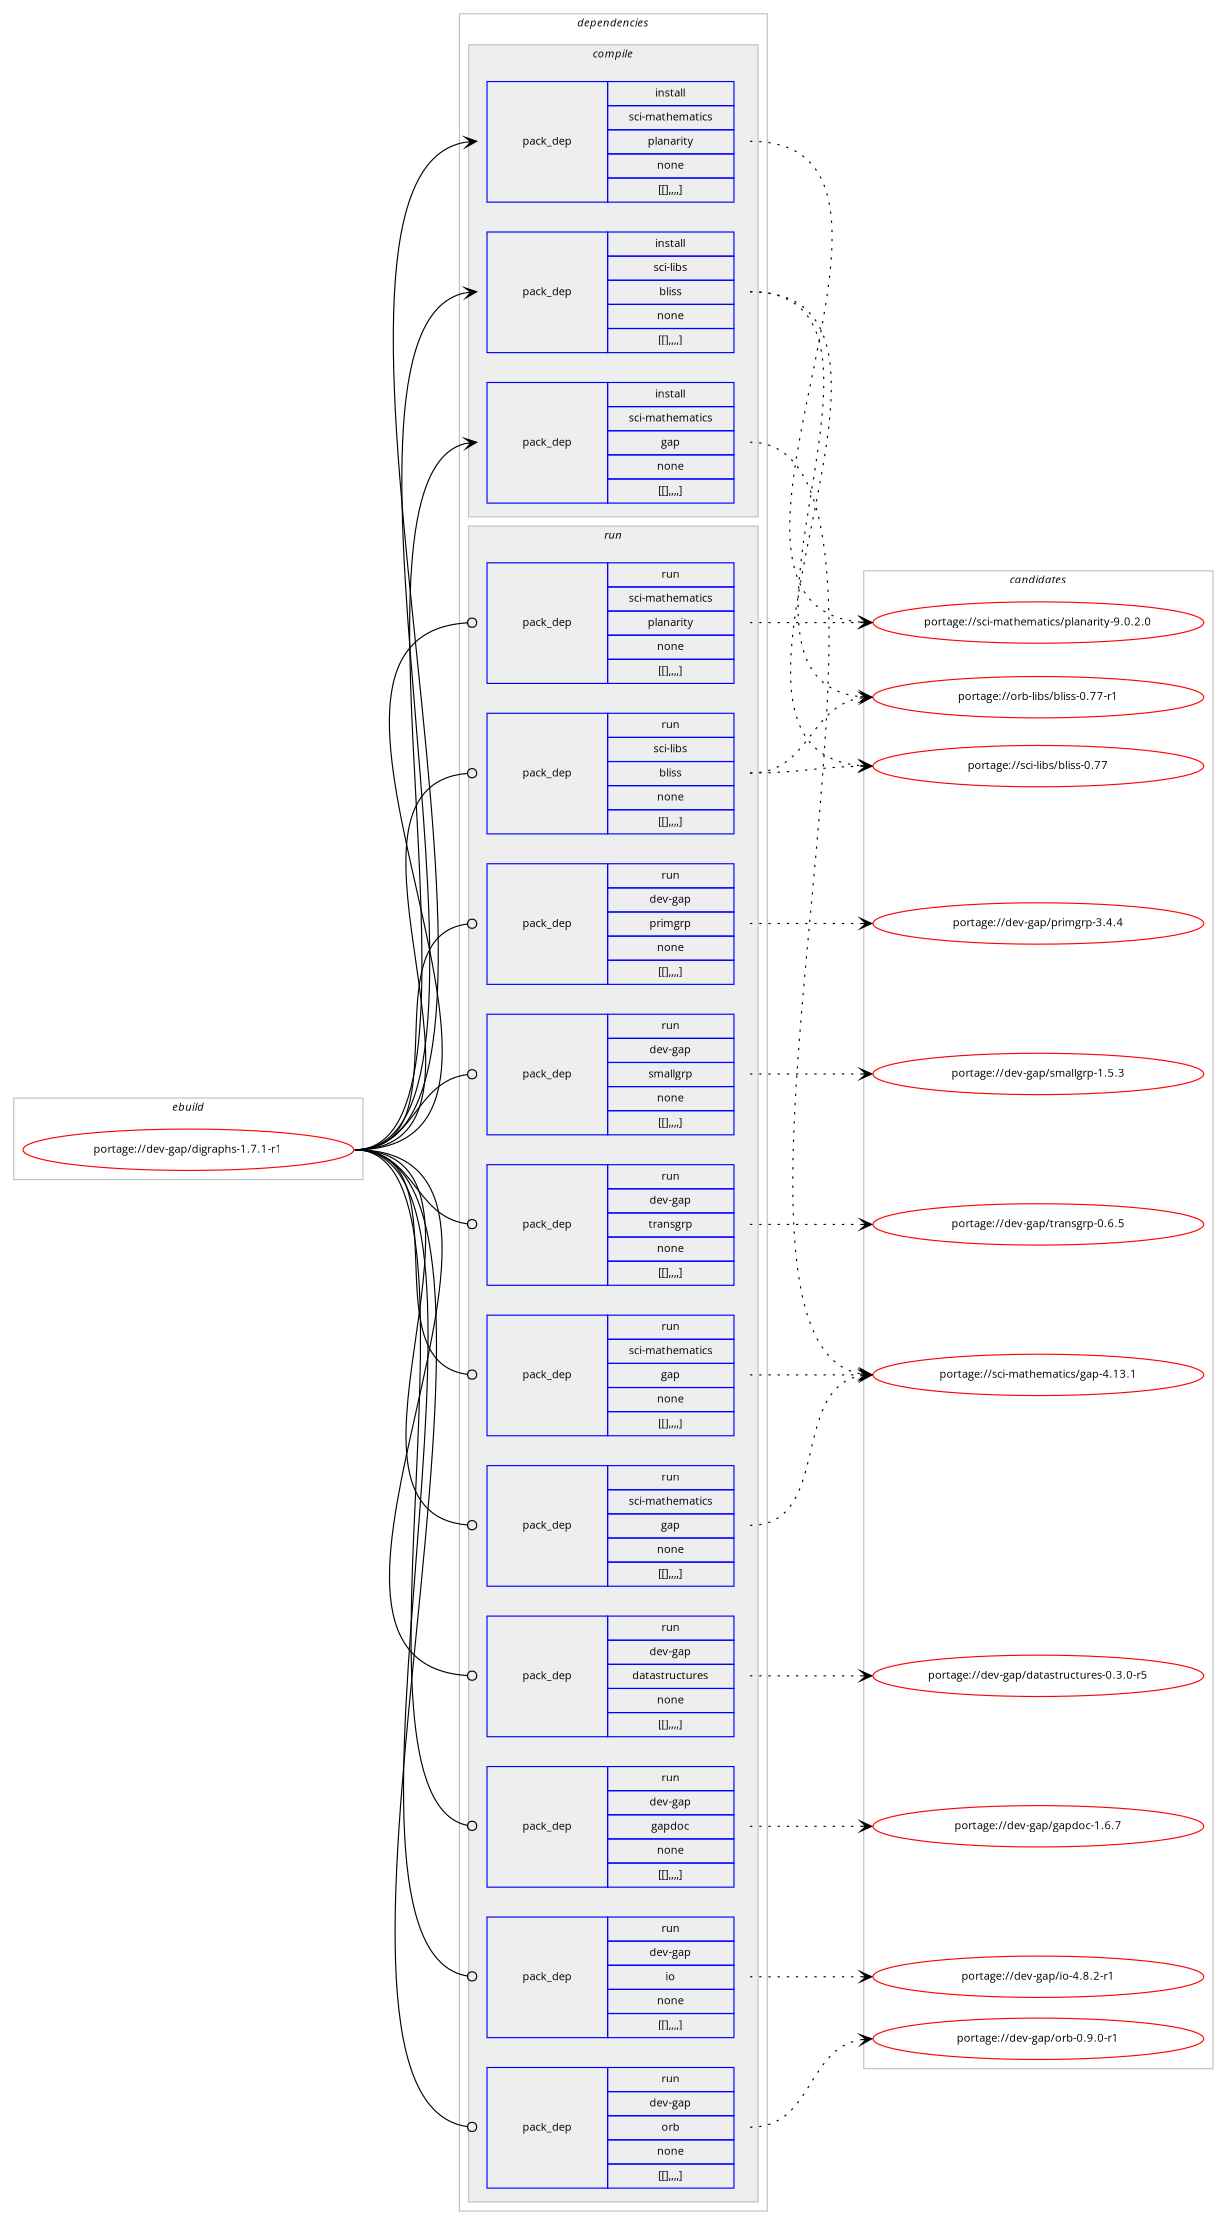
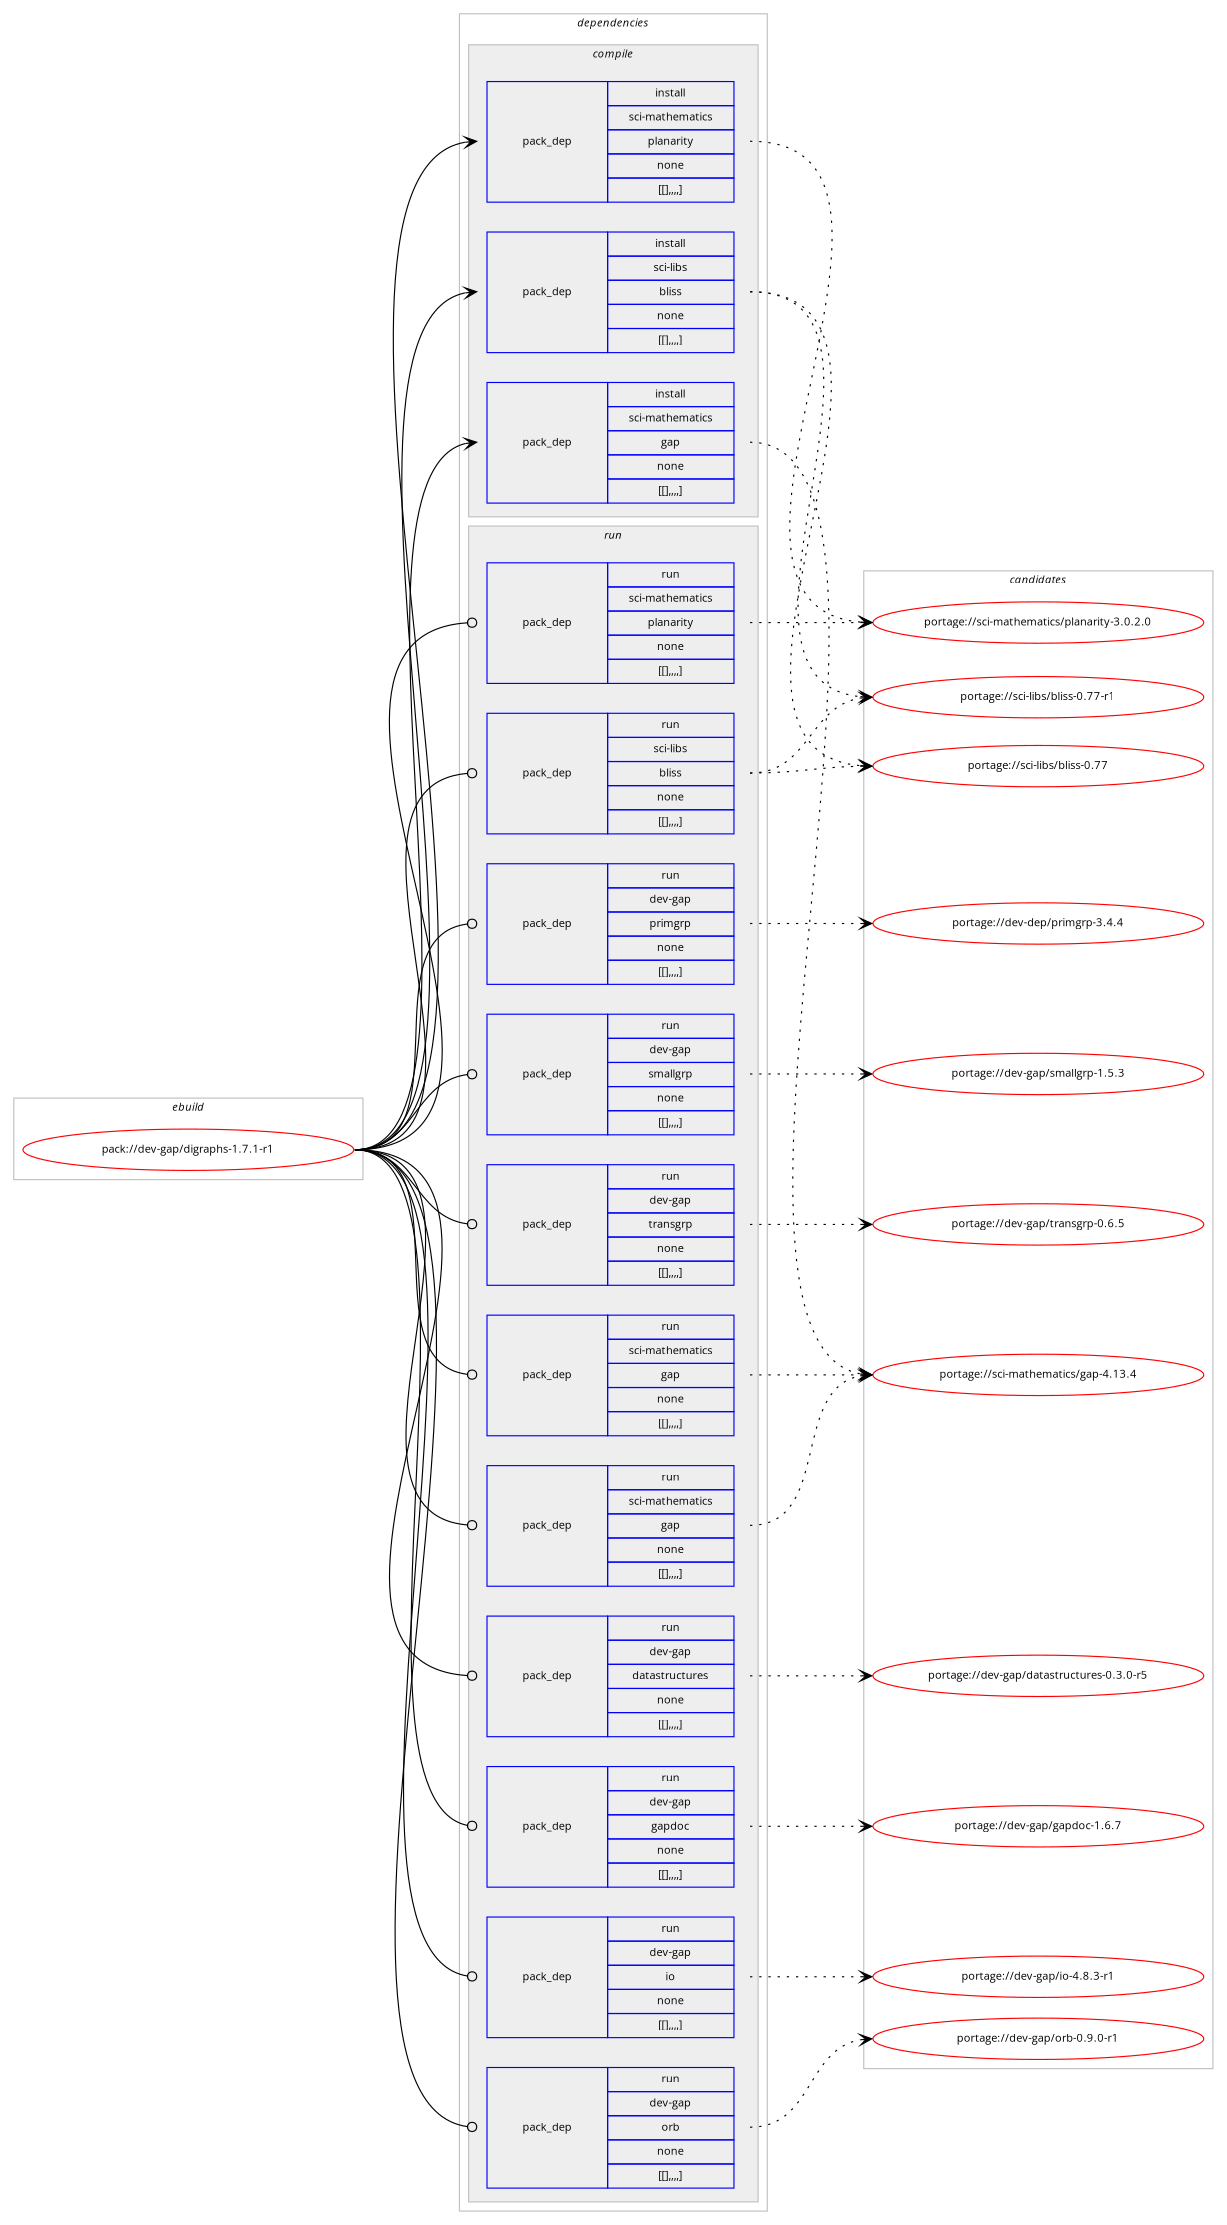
  digraph {
    compound=true
    concentrate=true
    fontname="Open Sans"
    fontsize=10
    newrank=true
    rankdir=LR
    ranksep=1.5
    node [color=blue fontname="Open Sans" fontsize=10 shape=none]
    edge [arrowhead=vee fontname="Open Sans" headport=w style=dotted tailport=e weight=100]
-   n1 [color=red label="portage://dev-gap/digraphs-1.7.1-r1" width=4 shape=""]
+   n1 [color=red label="pack://dev-gap/digraphs-1.7.1-r1" width=4 shape=""]
    n2 [label=<<TABLE BORDER="0" CELLBORDER="1" CELLSPACING="0" CELLPADDING="4" WIDTH="220"><TR><TD ROWSPAN="6" CELLPADDING="30">pack_dep</TD></TR><TR><TD WIDTH="110">install</TD></TR><TR><TD>sci-libs</TD></TR><TR><TD>bliss</TD></TR><TR><TD>none</TD></TR><TR><TD>[[],,,,]</TD></TR></TABLE>>]
    n3 [label=<<TABLE BORDER="0" CELLBORDER="1" CELLSPACING="0" CELLPADDING="4" WIDTH="220"><TR><TD ROWSPAN="6" CELLPADDING="30">pack_dep</TD></TR><TR><TD WIDTH="110">install</TD></TR><TR><TD>sci-mathematics</TD></TR><TR><TD>gap</TD></TR><TR><TD>none</TD></TR><TR><TD>[[],,,,]</TD></TR></TABLE>>]
    n4 [label=<<TABLE BORDER="0" CELLBORDER="1" CELLSPACING="0" CELLPADDING="4" WIDTH="220"><TR><TD ROWSPAN="6" CELLPADDING="30">pack_dep</TD></TR><TR><TD WIDTH="110">install</TD></TR><TR><TD>sci-mathematics</TD></TR><TR><TD>planarity</TD></TR><TR><TD>none</TD></TR><TR><TD>[[],,,,]</TD></TR></TABLE>>]
    n5 [label=<<TABLE BORDER="0" CELLBORDER="1" CELLSPACING="0" CELLPADDING="4" WIDTH="220"><TR><TD ROWSPAN="6" CELLPADDING="30">pack_dep</TD></TR><TR><TD WIDTH="110">run</TD></TR><TR><TD>dev-gap</TD></TR><TR><TD>datastructures</TD></TR><TR><TD>none</TD></TR><TR><TD>[[],,,,]</TD></TR></TABLE>>]
    n6 [label=<<TABLE BORDER="0" CELLBORDER="1" CELLSPACING="0" CELLPADDING="4" WIDTH="220"><TR><TD ROWSPAN="6" CELLPADDING="30">pack_dep</TD></TR><TR><TD WIDTH="110">run</TD></TR><TR><TD>dev-gap</TD></TR><TR><TD>gapdoc</TD></TR><TR><TD>none</TD></TR><TR><TD>[[],,,,]</TD></TR></TABLE>>]
    n7 [label=<<TABLE BORDER="0" CELLBORDER="1" CELLSPACING="0" CELLPADDING="4" WIDTH="220"><TR><TD ROWSPAN="6" CELLPADDING="30">pack_dep</TD></TR><TR><TD WIDTH="110">run</TD></TR><TR><TD>dev-gap</TD></TR><TR><TD>io</TD></TR><TR><TD>none</TD></TR><TR><TD>[[],,,,]</TD></TR></TABLE>>]
    n8 [label=<<TABLE BORDER="0" CELLBORDER="1" CELLSPACING="0" CELLPADDING="4" WIDTH="220"><TR><TD ROWSPAN="6" CELLPADDING="30">pack_dep</TD></TR><TR><TD WIDTH="110">run</TD></TR><TR><TD>dev-gap</TD></TR><TR><TD>orb</TD></TR><TR><TD>none</TD></TR><TR><TD>[[],,,,]</TD></TR></TABLE>>]
    n9 [label=<<TABLE BORDER="0" CELLBORDER="1" CELLSPACING="0" CELLPADDING="4" WIDTH="220"><TR><TD ROWSPAN="6" CELLPADDING="30">pack_dep</TD></TR><TR><TD WIDTH="110">run</TD></TR><TR><TD>dev-gap</TD></TR><TR><TD>primgrp</TD></TR><TR><TD>none</TD></TR><TR><TD>[[],,,,]</TD></TR></TABLE>>]
    n10 [label=<<TABLE BORDER="0" CELLBORDER="1" CELLSPACING="0" CELLPADDING="4" WIDTH="220"><TR><TD ROWSPAN="6" CELLPADDING="30">pack_dep</TD></TR><TR><TD WIDTH="110">run</TD></TR><TR><TD>dev-gap</TD></TR><TR><TD>smallgrp</TD></TR><TR><TD>none</TD></TR><TR><TD>[[],,,,]</TD></TR></TABLE>>]
    n11 [label=<<TABLE BORDER="0" CELLBORDER="1" CELLSPACING="0" CELLPADDING="4" WIDTH="220"><TR><TD ROWSPAN="6" CELLPADDING="30">pack_dep</TD></TR><TR><TD WIDTH="110">run</TD></TR><TR><TD>dev-gap</TD></TR><TR><TD>transgrp</TD></TR><TR><TD>none</TD></TR><TR><TD>[[],,,,]</TD></TR></TABLE>>]
    n12 [label=<<TABLE BORDER="0" CELLBORDER="1" CELLSPACING="0" CELLPADDING="4" WIDTH="220"><TR><TD ROWSPAN="6" CELLPADDING="30">pack_dep</TD></TR><TR><TD WIDTH="110">run</TD></TR><TR><TD>sci-libs</TD></TR><TR><TD>bliss</TD></TR><TR><TD>none</TD></TR><TR><TD>[[],,,,]</TD></TR></TABLE>>]
    n13 [label=<<TABLE BORDER="0" CELLBORDER="1" CELLSPACING="0" CELLPADDING="4" WIDTH="220"><TR><TD ROWSPAN="6" CELLPADDING="30">pack_dep</TD></TR><TR><TD WIDTH="110">run</TD></TR><TR><TD>sci-mathematics</TD></TR><TR><TD>gap</TD></TR><TR><TD>none</TD></TR><TR><TD>[[],,,,]</TD></TR></TABLE>>]
    n14 [label=<<TABLE BORDER="0" CELLBORDER="1" CELLSPACING="0" CELLPADDING="4" WIDTH="220"><TR><TD ROWSPAN="6" CELLPADDING="30">pack_dep</TD></TR><TR><TD WIDTH="110">run</TD></TR><TR><TD>sci-mathematics</TD></TR><TR><TD>gap</TD></TR><TR><TD>none</TD></TR><TR><TD>[[],,,,]</TD></TR></TABLE>>]
    n15 [label=<<TABLE BORDER="0" CELLBORDER="1" CELLSPACING="0" CELLPADDING="4" WIDTH="220"><TR><TD ROWSPAN="6" CELLPADDING="30">pack_dep</TD></TR><TR><TD WIDTH="110">run</TD></TR><TR><TD>sci-mathematics</TD></TR><TR><TD>planarity</TD></TR><TR><TD>none</TD></TR><TR><TD>[[],,,,]</TD></TR></TABLE>>]
-   n16 [color=red label="portage://orb-libs/bliss-0.77-r1" width=4 shape=""]
+   n16 [color=red label="portage://sci-libs/bliss-0.77-r1" width=4 shape=""]
    n17 [color=red label="portage://sci-libs/bliss-0.77" width=4 shape=""]
-   n18 [color=red label="portage://sci-mathematics/gap-4.13.1" width=4 shape=""]
-   n19 [color=red label="portage://sci-mathematics/planarity-9.0.2.0" width=4 shape=""]
+   n18 [color=red label="portage://sci-mathematics/gap-4.13.4" width=4 shape=""]
+   n19 [color=red label="portage://sci-mathematics/planarity-3.0.2.0" width=4 shape=""]
    n20 [color=red label="portage://dev-gap/datastructures-0.3.0-r5" width=4 shape=""]
    n21 [color=red label="portage://dev-gap/gapdoc-1.6.7" width=4 shape=""]
-   n22 [color=red label="portage://dev-gap/io-4.8.2-r1" width=4 shape=""]
+   n22 [color=red label="portage://dev-gap/io-4.8.3-r1" width=4 shape=""]
    n23 [color=red label="portage://dev-gap/orb-0.9.0-r1" width=4 shape=""]
-   n24 [color=red label="portage://dev-gap/primgrp-3.4.4" width=4 shape=""]
+   n24 [color=red label="portage://dev-dep/primgrp-3.4.4" width=4 shape=""]
    n25 [color=red label="portage://dev-gap/smallgrp-1.5.3" width=4 shape=""]
    n26 [color=red label="portage://dev-gap/transgrp-0.6.5" width=4 shape=""]
    subgraph cluster_1 {
      color=gray
      label=<<i>ebuild</i>>
      n1
    }
    subgraph cluster_2 {
      color=gray
      label=<<i>dependencies</i>>
      subgraph cluster_3 {
        color=gray
        fillcolor="#eeeeee"
        label=<<i>compile</i>>
        style=filled
        subgraph sub_4 {
          color=gray
          fillcolor="#eeeeee"
          label=<<i>compile</i>>
          style=filled
          n2
        }
        subgraph sub_5 {
          color=gray
          fillcolor="#eeeeee"
          label=<<i>compile</i>>
          style=filled
          n3
        }
        subgraph sub_6 {
          color=gray
          fillcolor="#eeeeee"
          label=<<i>compile</i>>
          style=filled
          n4
        }
      }
      subgraph cluster_7 {
        color=gray
        fillcolor="#eeeeee"
        label=<<i>compile and run</i>>
        style=filled
      }
      subgraph cluster_8 {
        color=gray
        fillcolor="#eeeeee"
        label=<<i>run</i>>
        style=filled
        subgraph sub_9 {
          color=gray
          fillcolor="#eeeeee"
          label=<<i>run</i>>
          style=filled
          n5
        }
        subgraph sub_10 {
          color=gray
          fillcolor="#eeeeee"
          label=<<i>run</i>>
          style=filled
          n6
        }
        subgraph sub_11 {
          color=gray
          fillcolor="#eeeeee"
          label=<<i>run</i>>
          style=filled
          n7
        }
        subgraph sub_12 {
          color=gray
          fillcolor="#eeeeee"
          label=<<i>run</i>>
          style=filled
          n8
        }
        subgraph sub_13 {
          color=gray
          fillcolor="#eeeeee"
          label=<<i>run</i>>
          style=filled
          n9
        }
        subgraph sub_14 {
          color=gray
          fillcolor="#eeeeee"
          label=<<i>run</i>>
          style=filled
          n10
        }
        subgraph sub_15 {
          color=gray
          fillcolor="#eeeeee"
          label=<<i>run</i>>
          style=filled
          n11
        }
        subgraph sub_16 {
          color=gray
          fillcolor="#eeeeee"
          label=<<i>run</i>>
          style=filled
          n12
        }
        subgraph sub_17 {
          color=gray
          fillcolor="#eeeeee"
          label=<<i>run</i>>
          style=filled
          n13
        }
        subgraph sub_18 {
          color=gray
          fillcolor="#eeeeee"
          label=<<i>run</i>>
          style=filled
          n14
        }
        subgraph sub_19 {
          color=gray
          fillcolor="#eeeeee"
          label=<<i>run</i>>
          style=filled
          n15
        }
      }
    }
    subgraph cluster_20 {
      color=gray
      label=<<i>candidates</i>>
      rank=same
      subgraph sub_21 {
        color=black
        label=<<i>candidates</i>>
        nodesep=1
        rank=same
        n16
        n17
      }
      subgraph sub_22 {
        color=black
        label=<<i>candidates</i>>
        nodesep=1
        rank=same
        n18
      }
      subgraph sub_23 {
        color=black
        label=<<i>candidates</i>>
        nodesep=1
        rank=same
        n19
      }
      subgraph sub_24 {
        color=black
        label=<<i>candidates</i>>
        nodesep=1
        rank=same
        n20
      }
      subgraph sub_25 {
        color=black
        label=<<i>candidates</i>>
        nodesep=1
        rank=same
        n21
      }
      subgraph sub_26 {
        color=black
        label=<<i>candidates</i>>
        nodesep=1
        rank=same
        n22
      }
      subgraph sub_27 {
        color=black
        label=<<i>candidates</i>>
        nodesep=1
        rank=same
        n23
      }
      subgraph sub_28 {
        color=black
        label=<<i>candidates</i>>
        nodesep=1
        rank=same
        n24
      }
      subgraph sub_29 {
        color=black
        label=<<i>candidates</i>>
        nodesep=1
        rank=same
        n25
      }
      subgraph sub_30 {
        color=black
        label=<<i>candidates</i>>
        nodesep=1
        rank=same
        n26
      }
      subgraph sub_31 {
        color=black
        label=<<i>candidates</i>>
        nodesep=1
        rank=same
        n16
        n17
      }
      subgraph sub_32 {
        color=black
        label=<<i>candidates</i>>
        nodesep=1
        rank=same
        n18
      }
      subgraph sub_33 {
        color=black
        label=<<i>candidates</i>>
        nodesep=1
        rank=same
        n18
      }
      subgraph sub_34 {
        color=black
        label=<<i>candidates</i>>
        nodesep=1
        rank=same
        n19
      }
    }
    n1 -> n2 [style=solid weight=20]
    n1 -> n3 [style=solid weight=20]
    n1 -> n4 [style=solid weight=20]
    n1 -> n5 [arrowhead=odot style=solid weight=20]
    n1 -> n6 [arrowhead=odot style=solid weight=20]
    n1 -> n7 [arrowhead=odot style=solid weight=20]
    n1 -> n8 [arrowhead=odot style=solid weight=20]
    n1 -> n9 [arrowhead=odot style=solid weight=20]
    n1 -> n10 [arrowhead=odot style=solid weight=20]
    n1 -> n11 [arrowhead=odot style=solid weight=20]
    n1 -> n12 [arrowhead=odot style=solid weight=20]
    n1 -> n13 [arrowhead=odot style=solid weight=20]
    n1 -> n14 [arrowhead=odot style=solid weight=20]
    n1 -> n15 [arrowhead=odot style=solid weight=20]
    n2 -> n16
    n2 -> n17
    n3 -> n18
    n4 -> n19
    n5 -> n20
    n6 -> n21
    n7 -> n22
    n8 -> n23
    n9 -> n24
    n10 -> n25
    n11 -> n26
    n12 -> n16
    n12 -> n17
    n13 -> n18
    n14 -> n18
    n15 -> n19
  }
